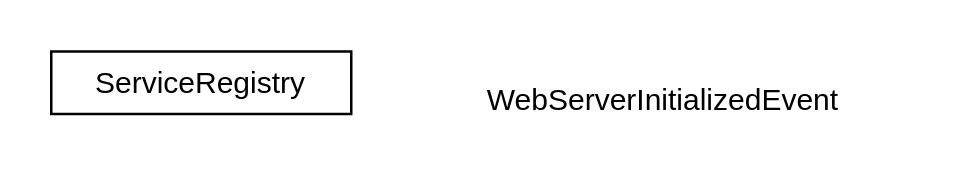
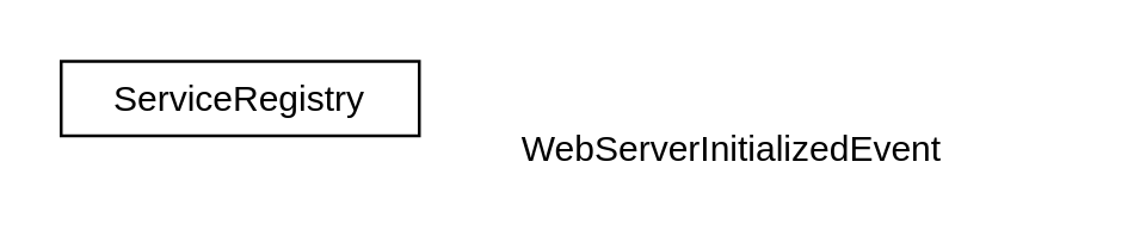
  <mxCell id="0" />
  <mxCell id="1" parent="0" />
  <mxCell id="2" value="ServiceRegistry" style="rounded=0;whiteSpace=wrap;html=1;" vertex="1" parent="1"><mxGeometry x="20" y="20" width="120" height="25" as="geometry" /></mxCell>
- <mxCell id="3" value="WebServerInitializedEvent" style="text;html=1;strokeColor=none;fillColor=none;align=center;verticalAlign=middle;whiteSpace=wrap;rounded=0;" vertex="1" parent="1"><mxGeometry x="170" y="25" width="190" height="30" as="geometry" /></mxCell>
+ <mxCell id="3" value="WebServerInitializedEvent" style="text;html=1;strokeColor=none;fillColor=none;align=center;verticalAlign=middle;whiteSpace=wrap;rounded=0;" vertex="1" parent="1"><mxGeometry x="150" y="35" width="190" height="30" as="geometry" /></mxCell>
